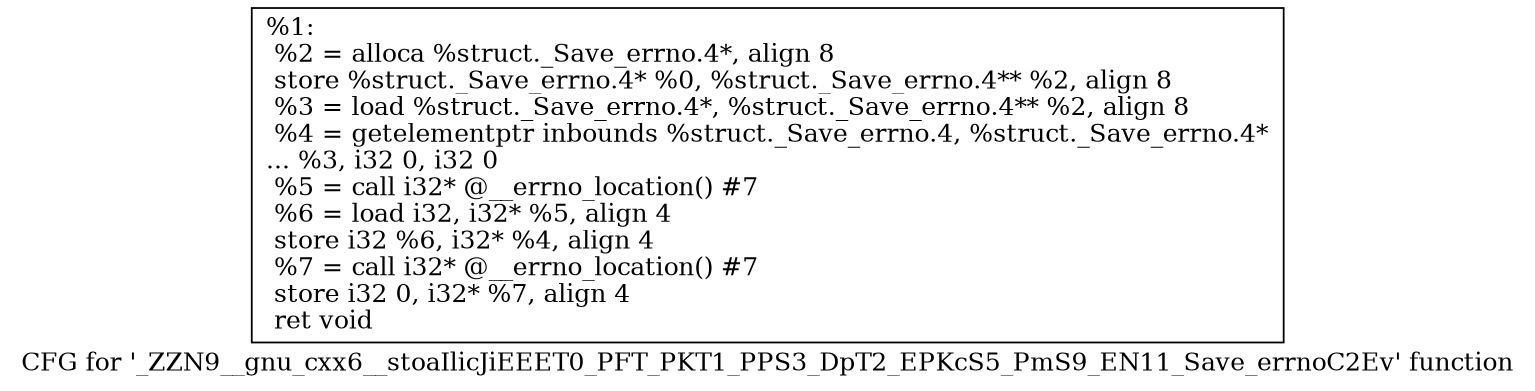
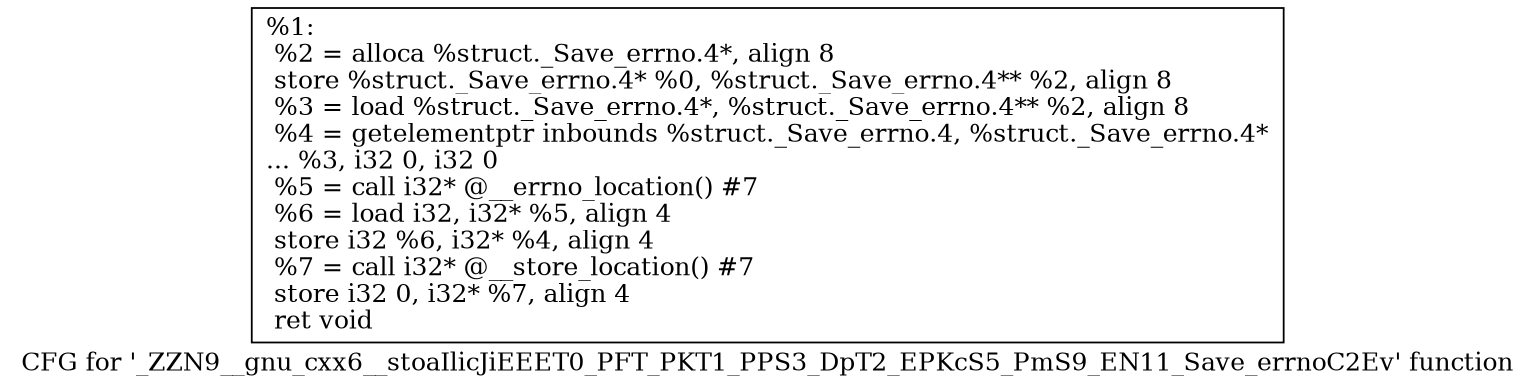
  digraph {
    label="CFG for '_ZZN9__gnu_cxx6__stoaIlicJiEEET0_PFT_PKT1_PPS3_DpT2_EPKcS5_PmS9_EN11_Save_errnoC2Ev' function"
-   n1 [label="{%1:\l  %2 = alloca %struct._Save_errno.4*, align 8\l  store %struct._Save_errno.4* %0, %struct._Save_errno.4** %2, align 8\l  %3 = load %struct._Save_errno.4*, %struct._Save_errno.4** %2, align 8\l  %4 = getelementptr inbounds %struct._Save_errno.4, %struct._Save_errno.4*\l... %3, i32 0, i32 0\l  %5 = call i32* @__errno_location() #7\l  %6 = load i32, i32* %5, align 4\l  store i32 %6, i32* %4, align 4\l  %7 = call i32* @__errno_location() #7\l  store i32 0, i32* %7, align 4\l  ret void\l}" shape=record]
+   n1 [label="{%1:\l  %2 = alloca %struct._Save_errno.4*, align 8\l  store %struct._Save_errno.4* %0, %struct._Save_errno.4** %2, align 8\l  %3 = load %struct._Save_errno.4*, %struct._Save_errno.4** %2, align 8\l  %4 = getelementptr inbounds %struct._Save_errno.4, %struct._Save_errno.4*\l... %3, i32 0, i32 0\l  %5 = call i32* @__errno_location() #7\l  %6 = load i32, i32* %5, align 4\l  store i32 %6, i32* %4, align 4\l  %7 = call i32* @__store_location() #7\l  store i32 0, i32* %7, align 4\l  ret void\l}" shape=record]
  }
